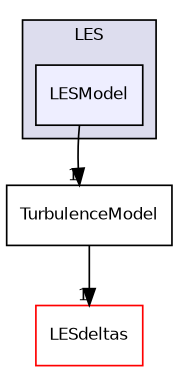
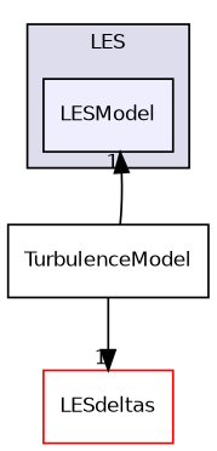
  digraph {
    compound=true
    node [fontname=Helvetica fontsize=10 shape=box]
    edge [headlabel=1 labeldistance=1.5 labelfontname=Helvetica labelfontsize=10]
    n1 [fillcolor="#eeeeff" label=LESModel pencolor=black style=filled]
    n2 [label=TurbulenceModel]
    n3 [color=red label=LESdeltas]
    subgraph cluster_1 {
      bgcolor="#ddddee"
      fontname=Helvetica
      fontsize=10
      label=LES
      pencolor=black
      n1
    }
-   n1 -> n2
+   n2 -> n1
    n2 -> n3
  }
